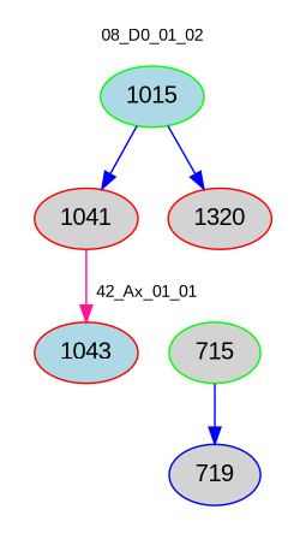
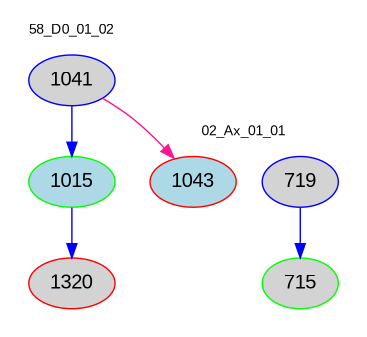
  digraph {
    fontname="Liberation Sans"
    node [color=blue fillcolor=lightgrey fontname="Liberation Sans" style=filled]
    edge [color=blue fontname="Liberation Sans"]
    n1 [label=719]
    n2 [color=green label=715]
    n3 [color=red fillcolor=lightblue label=1043]
-   n4 [color=red label=1041]
+   n4 [label=1041]
    n5 [color=green fillcolor=lightblue label=1015]
    n6 [color=red label=1320]
    subgraph cluster_1 {
      color=white
      fontsize=10
-     label="42_Ax_01_01"
+     label="02_Ax_01_01"
      n1
      n2
      n3
    }
    subgraph cluster_2 {
      color=white
      fontsize=10
-     label="08_D0_01_02"
+     label="58_D0_01_02"
      n4
      n5
      n6
    }
-   n2 -> n1
+   n1 -> n2
    n4 -> n3 [color=deeppink]
-   n5 -> n4
+   n4 -> n5
    n5 -> n6
  }
